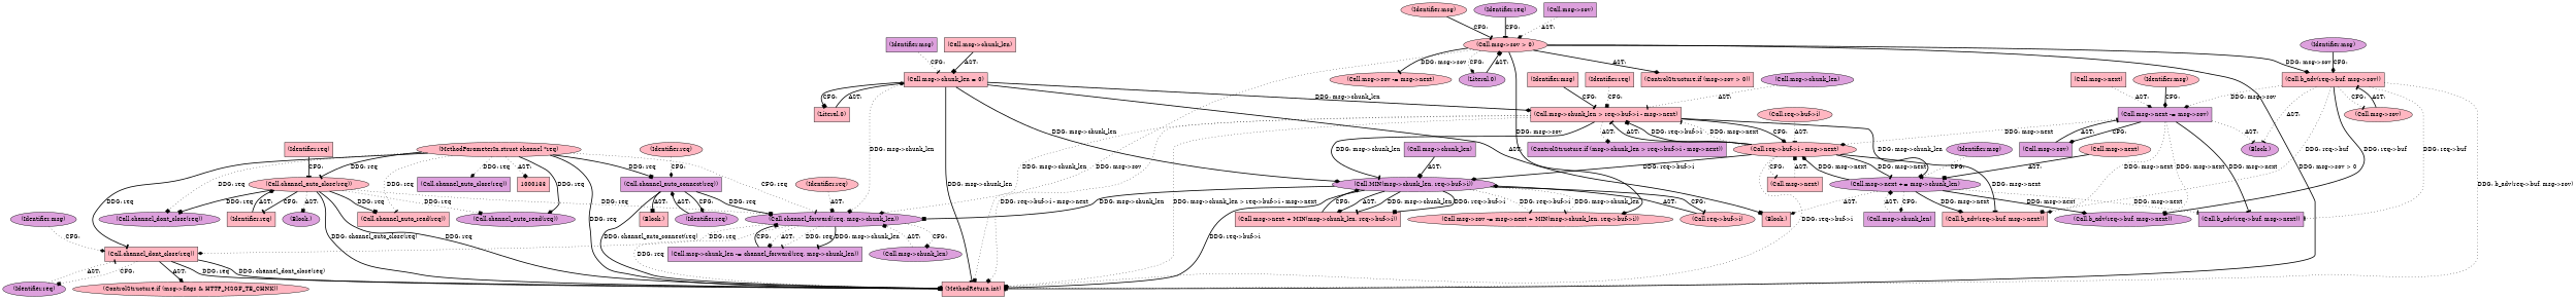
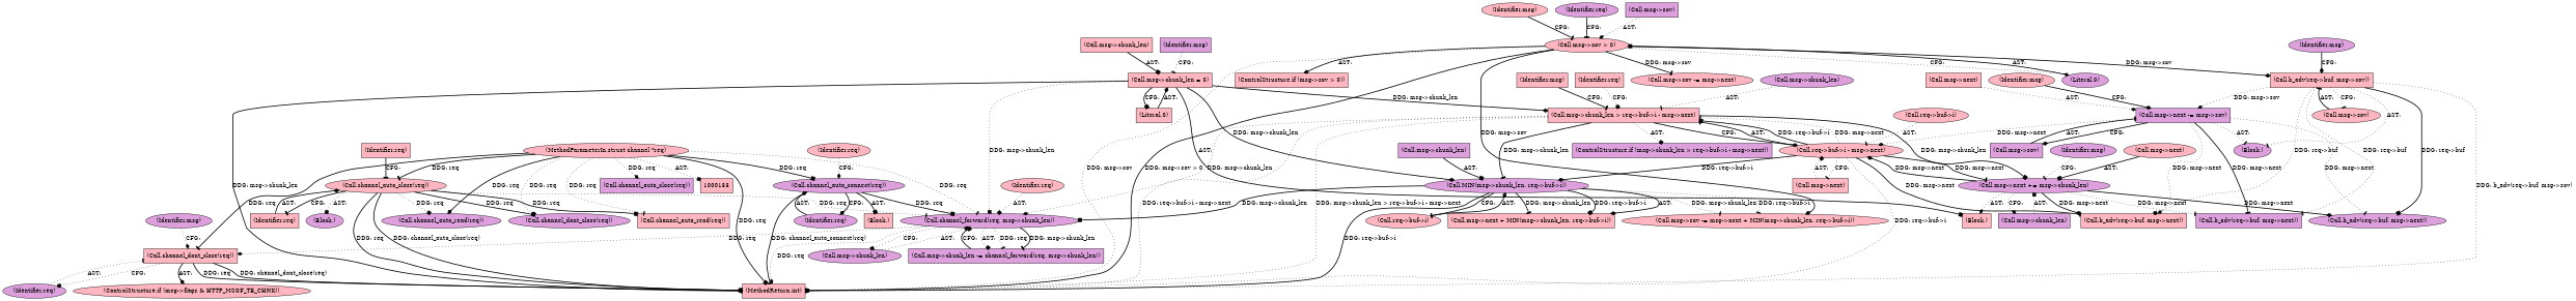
  digraph {
    node [fillcolor=lightpink shape=ellipse style=filled]
    edge [arrowhead=tee style=bold]
    n1 [label="(Call,channel_dont_close(req))" shape=box]
    n2 [fillcolor=plum label="(Identifier,req)"]
    n3 [label="(MethodReturn,int)" shape=box]
    n4 [label="(ControlStructure,if (msg->flags & HTTP_MSGF_TE_CHNK))"]
    n5 [fillcolor=plum label="(Call,channel_forward(req, msg->chunk_len))"]
    n6 [fillcolor=plum label="(Call,msg->chunk_len)"]
    n7 [fillcolor=plum label="(Call,msg->chunk_len -= channel_forward(req, msg->chunk_len))" shape=box]
-   n8 [fillcolor=plum label="(Call,channel_auto_connect(req))" shape=box]
+   n8 [fillcolor=plum label="(Call,channel_auto_connect(req))"]
    n9 [label="(Block,)" shape=box]
    n10 [fillcolor=plum label="(Identifier,req)"]
    n11 [label="(MethodParameterIn,struct channel *req)"]
    n12 [label="(Call,channel_auto_close(req))"]
    n13 [fillcolor=plum label="(Call,channel_auto_read(req))"]
    n14 [fillcolor=plum label="(Call,channel_dont_close(req))"]
    n15 [fillcolor=plum label="(Call,channel_auto_close(req))" shape=box]
    n16 [label="(Call,channel_auto_read(req))" shape=box]
    1000133 [shape=box]
    n18 [label="(Identifier,req)" shape=box]
    n19 [fillcolor=plum label="(Block,)"]
    n20 [label="(Call,msg->chunk_len = 0)" shape=box]
    n21 [fillcolor=plum label="(Call,MIN(msg->chunk_len, req->buf->i))"]
    n22 [label="(Call,msg->chunk_len > req->buf->i - msg->next)" shape=box]
    n23 [label="(Block,)" shape=box]
    n24 [label="(Literal,0)" shape=box]
    n25 [label="(Call,req->buf->i)"]
    n26 [label="(Call,msg->next + MIN(msg->chunk_len, req->buf->i))" shape=box]
    n27 [label="(Call,msg->sov -= msg->next + MIN(msg->chunk_len, req->buf->i))"]
    n28 [label="(Call,req->buf->i - msg->next)"]
    n29 [fillcolor=plum label="(Call,msg->next += msg->chunk_len)"]
    n30 [fillcolor=plum label="(ControlStructure,if (msg->chunk_len > req->buf->i - msg->next))" shape=box]
    n31 [label="(Call,b_adv(req->buf, msg->next))" shape=box]
    n32 [label="(Call,msg->next)" shape=box]
    n33 [fillcolor=plum label="(Call,b_adv(req->buf, msg->next))" shape=box]
    n34 [fillcolor=plum label="(Call,b_adv(req->buf, msg->next))"]
    n35 [fillcolor=plum label="(Call,msg->chunk_len)" shape=box]
    n36 [fillcolor=plum label="(Call,msg->next -= msg->sov)" shape=box]
    n37 [fillcolor=plum label="(Call,msg->sov)" shape=box]
    n38 [fillcolor=plum label="(Block,)"]
    n39 [label="(Call,b_adv(req->buf, msg->sov))" shape=box]
    n40 [label="(Call,msg->sov)"]
    n41 [label="(Call,msg->sov > 0)"]
    n42 [fillcolor=plum label="(Literal,0)"]
    n43 [label="(ControlStructure,if (msg->sov > 0))" shape=box]
    n44 [label="(Call,msg->sov -= msg->next)"]
    n45 [fillcolor=plum label="(Identifier,msg)"]
    n46 [fillcolor=plum label="(Call,msg->chunk_len)"]
    n47 [fillcolor=plum label="(Call,msg->chunk_len)" shape=box]
    n48 [label="(Identifier,req)" shape=box]
    n49 [label="(Call,req->buf->i)"]
    n50 [label="(Identifier,msg)"]
    n51 [label="(Identifier,msg)" shape=box]
    n52 [label="(Identifier,req)"]
    n53 [label="(Identifier,req)" shape=box]
    n54 [label="(Call,msg->next)" shape=box]
    n55 [label="(Identifier,msg)"]
    n56 [fillcolor=plum label="(Identifier,msg)"]
    n57 [fillcolor=plum label="(Identifier,msg)"]
    n58 [fillcolor=plum label="(Identifier,req)"]
    n59 [label="(Identifier,req)"]
    n60 [label="(Call,msg->chunk_len)" shape=box]
    n61 [fillcolor=plum label="(Identifier,msg)" shape=box]
    n62 [fillcolor=plum label="(Call,msg->sov)" shape=box]
    n63 [label="(Call,msg->next)"]
    n1 -> n2 [arrowhead=box label="CFG: " style=dotted]
    n1 -> n3 [arrowhead=box label="DDG: req"]
    n1 -> n3 [arrowhead=box label="DDG: channel_dont_close(req)"]
    n1 -> n4 [arrowhead=diamond label="AST: "]
    n2 -> n1 [label="AST: " style=dotted]
    n5 -> n1 [arrowhead=diamond label="DDG: req" style=dotted]
    n5 -> n3 [arrowhead=diamond label="DDG: req" style=dotted]
    n5 -> n6 [arrowhead=box label="CFG: " style=dotted]
    n5 -> n7 [arrowhead=box label="AST: " style=dotted]
    n5 -> n7 [label="DDG: req" style=dotted]
    n5 -> n7 [label="DDG: msg->chunk_len"]
    n6 -> n5 [arrowhead=box label="AST: " style=dotted]
    n7 -> n5 [arrowhead=box label="CFG: "]
    n8 -> n3 [label="DDG: channel_auto_connect(req)"]
    n8 -> n5 [arrowhead=box label="DDG: req"]
    n8 -> n9 [arrowhead=box label="AST: "]
    n8 -> n10 [arrowhead=diamond label="CFG: "]
    n10 -> n8 [arrowhead=diamond label="AST: "]
    n11 -> n1 [label="DDG: req"]
    n11 -> n3 [arrowhead=box label="DDG: req"]
-   n11 -> n5 [label="CFG: req" style=dotted]
+   n11 -> n5 [label="DDG: req" style=dotted]
    n11 -> n8 [arrowhead=box label="DDG: req"]
    n11 -> n12 [label="DDG: req"]
    n11 -> n13 [arrowhead=diamond label="DDG: req"]
    n11 -> n14 [arrowhead=box label="DDG: req" style=dotted]
    n11 -> n15 [arrowhead=diamond label="DDG: req" style=dotted]
    n11 -> n16 [label="DDG: req" style=dotted]
    n11 -> 1000133 [arrowhead=box label="AST: " style=dotted]
    n12 -> n3 [label="DDG: channel_auto_close(req)"]
    n12 -> n3 [arrowhead=diamond label="DDG: req"]
    n12 -> n5 [label="DDG: req" style=dotted]
    n12 -> n13 [arrowhead=box label="DDG: req" style=dotted]
    n12 -> n14 [arrowhead=box label="DDG: req"]
    n12 -> n16 [arrowhead=box label="DDG: req"]
    n12 -> n18 [label="CFG: "]
    n12 -> n19 [arrowhead=box label="AST: " style=dotted]
    n18 -> n12 [arrowhead=diamond label="AST: "]
    n20 -> n3 [label="DDG: msg->chunk_len"]
    n20 -> n5 [arrowhead=box label="DDG: msg->chunk_len" style=dotted]
    n20 -> n21 [arrowhead=diamond label="DDG: msg->chunk_len"]
    n20 -> n22 [arrowhead=diamond label="DDG: msg->chunk_len"]
    n20 -> n23 [arrowhead=box label="AST: "]
    n20 -> n24 [arrowhead=box label="CFG: "]
    n21 -> n3 [label="DDG: req->buf->i"]
    n21 -> n5 [arrowhead=box label="DDG: msg->chunk_len"]
    n21 -> n25 [label="CFG: "]
    n21 -> n26 [arrowhead=diamond label="AST: "]
    n21 -> n26 [label="DDG: msg->chunk_len"]
    n21 -> n26 [arrowhead=box label="DDG: req->buf->i"]
    n21 -> n27 [label="DDG: msg->chunk_len" style=dotted]
    n21 -> n27 [label="DDG: req->buf->i" style=dotted]
    n22 -> n3 [arrowhead=box label="DDG: req->buf->i - msg->next" style=dotted]
    n22 -> n3 [arrowhead=box label="DDG: msg->chunk_len > req->buf->i - msg->next" style=dotted]
    n22 -> n5 [arrowhead=diamond label="DDG: msg->chunk_len" style=dotted]
    n22 -> n21 [label="DDG: msg->chunk_len"]
    n22 -> n28 [arrowhead=diamond label="CFG: "]
    n22 -> n29 [arrowhead=box label="DDG: msg->chunk_len"]
    n22 -> n30 [arrowhead=box label="AST: " style=dotted]
    n24 -> n20 [arrowhead=diamond label="AST: "]
    n25 -> n21 [arrowhead=diamond label="AST: "]
-   n26 -> n21 [arrowhead=diamond label="CFG: "]
    n28 -> n3 [arrowhead=diamond label="DDG: req->buf->i" style=dotted]
    n28 -> n21 [arrowhead=diamond label="DDG: req->buf->i"]
    n28 -> n22 [label="AST: "]
    n28 -> n22 [arrowhead=box label="DDG: req->buf->i"]
    n28 -> n22 [label="DDG: msg->next" style=dotted]
    n28 -> n29 [label="DDG: msg->next"]
    n28 -> n31 [label="DDG: msg->next"]
    n28 -> n32 [label="CFG: " style=dotted]
    n29 -> n23 [arrowhead=diamond label="AST: " style=dotted]
    n29 -> n28 [arrowhead=diamond label="DDG: msg->next"]
    n29 -> n31 [arrowhead=diamond label="DDG: msg->next"]
    n29 -> n33 [label="DDG: msg->next" style=dotted]
    n29 -> n34 [arrowhead=diamond label="DDG: msg->next"]
    n29 -> n35 [arrowhead=diamond label="CFG: " style=dotted]
    n32 -> n28 [arrowhead=box label="AST: " style=dotted]
    n35 -> n29 [arrowhead=box label="AST: " style=dotted]
    n36 -> n28 [arrowhead=diamond label="DDG: msg->next" style=dotted]
    n36 -> n31 [arrowhead=diamond label="DDG: msg->next" style=dotted]
    n36 -> n33 [label="DDG: msg->next"]
    n36 -> n34 [label="DDG: msg->next" style=dotted]
    n36 -> n37 [arrowhead=diamond label="CFG: "]
    n36 -> n38 [label="AST: " style=dotted]
    n37 -> n36 [label="AST: "]
    n39 -> n3 [arrowhead=box label="DDG: b_adv(req->buf, msg->sov)" style=dotted]
    n39 -> n31 [arrowhead=box label="DDG: req->buf" style=dotted]
    n39 -> n33 [label="DDG: req->buf" style=dotted]
    n39 -> n34 [arrowhead=box label="DDG: req->buf"]
    n39 -> n36 [arrowhead=diamond label="DDG: msg->sov" style=dotted]
    n39 -> n38 [label="AST: " style=dotted]
    n39 -> n40 [label="CFG: " style=dotted]
    n40 -> n39 [label="AST: "]
    n41 -> n3 [arrowhead=box label="DDG: msg->sov" style=dotted]
    n41 -> n3 [label="DDG: msg->sov > 0"]
    n41 -> n27 [arrowhead=diamond label="DDG: msg->sov"]
    n41 -> n39 [arrowhead=diamond label="DDG: msg->sov"]
    n41 -> n42 [arrowhead=diamond label="CFG: " style=dotted]
    n41 -> n43 [arrowhead=diamond label="AST: "]
    n41 -> n44 [label="DDG: msg->sov"]
    n42 -> n41 [arrowhead=box label="AST: "]
    n45 -> n1 [arrowhead=diamond label="CFG: " style=dotted]
    n46 -> n22 [label="AST: " style=dotted]
    n47 -> n21 [arrowhead=box label="AST: "]
    n48 -> n12 [label="CFG: "]
    n49 -> n28 [label="AST: " style=dotted]
    n50 -> n41 [label="CFG: "]
    n51 -> n22 [label="CFG: "]
    n52 -> n5 [arrowhead=box label="AST: " style=dotted]
    n53 -> n22 [arrowhead=box label="CFG: " style=dotted]
    n54 -> n36 [arrowhead=diamond label="AST: " style=dotted]
    n55 -> n36 [arrowhead=diamond label="CFG: "]
    n56 -> n29 [label="CFG: " style=dotted]
    n57 -> n39 [arrowhead=diamond label="CFG: "]
    n58 -> n41 [label="CFG: "]
    n59 -> n8 [arrowhead=diamond label="CFG: " style=dotted]
    n60 -> n20 [arrowhead=box label="AST: "]
    n61 -> n20 [label="CFG: " style=dotted]
    n62 -> n41 [arrowhead=diamond label="AST: " style=dotted]
    n63 -> n29 [arrowhead=box label="AST: "]
  }
